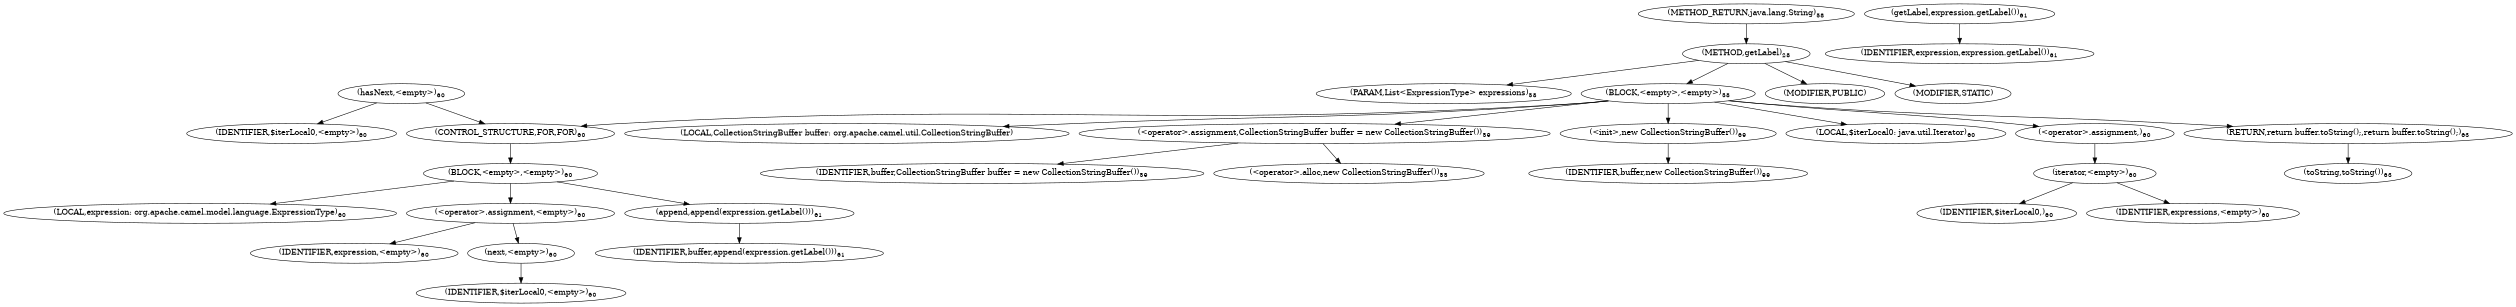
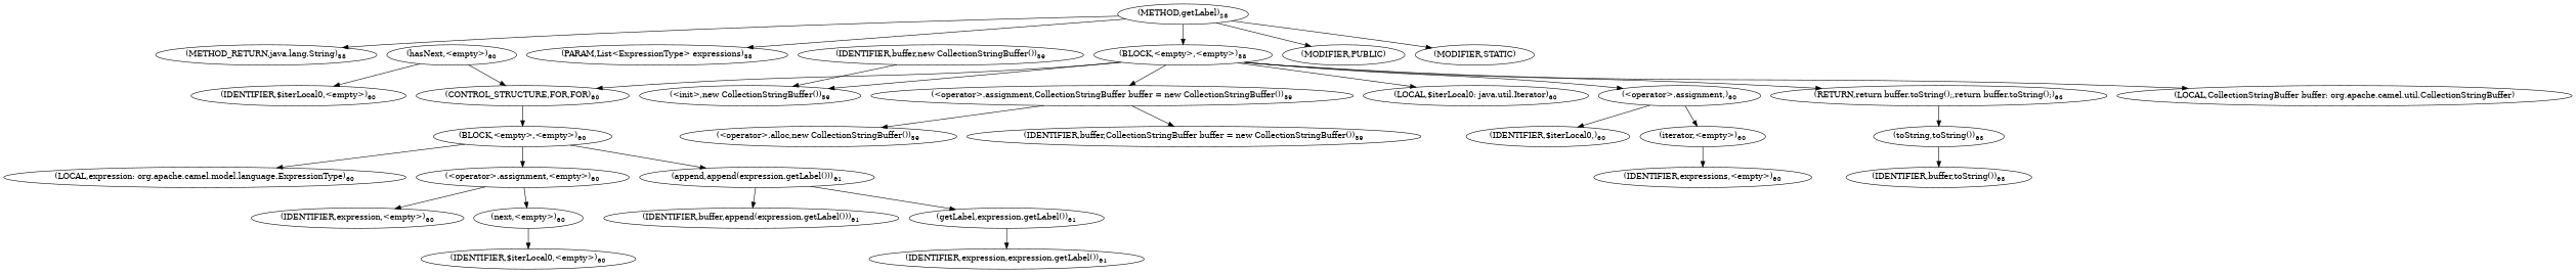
  digraph {
    n1 [label=<(METHOD,getLabel)<SUB>28</SUB>>]
    n2 [label=<(PARAM,List&lt;ExpressionType&gt; expressions)<SUB>58</SUB>>]
    n3 [label=<(BLOCK,&lt;empty&gt;,&lt;empty&gt;)<SUB>58</SUB>>]
    n4 [label=<(MODIFIER,PUBLIC)>]
    n5 [label=<(MODIFIER,STATIC)>]
    n6 [label=<(METHOD_RETURN,java.lang.String)<SUB>58</SUB>>]
    n7 [label=<(LOCAL,CollectionStringBuffer buffer: org.apache.camel.util.CollectionStringBuffer)>]
    n8 [label=<(&lt;operator&gt;.assignment,CollectionStringBuffer buffer = new CollectionStringBuffer())<SUB>59</SUB>>]
-   n9 [label=<(&lt;init&gt;,new CollectionStringBuffer())<SUB>69</SUB>>]
+   n9 [label=<(&lt;init&gt;,new CollectionStringBuffer())<SUB>59</SUB>>]
    n10 [label=<(LOCAL,$iterLocal0: java.util.Iterator)<SUB>60</SUB>>]
    n11 [label=<(&lt;operator&gt;.assignment,)<SUB>60</SUB>>]
    n12 [label=<(CONTROL_STRUCTURE,FOR,FOR)<SUB>60</SUB>>]
    n13 [label=<(RETURN,return buffer.toString();,return buffer.toString();)<SUB>63</SUB>>]
    n14 [label=<(IDENTIFIER,buffer,CollectionStringBuffer buffer = new CollectionStringBuffer())<SUB>59</SUB>>]
-   n15 [label=<(&lt;operator&gt;.alloc,new CollectionStringBuffer())<SUB>55</SUB>>]
-   n16 [label=<(IDENTIFIER,buffer,new CollectionStringBuffer())<SUB>99</SUB>>]
+   n15 [label=<(&lt;operator&gt;.alloc,new CollectionStringBuffer())<SUB>59</SUB>>]
+   n16 [label=<(IDENTIFIER,buffer,new CollectionStringBuffer())<SUB>59</SUB>>]
    n17 [label=<(IDENTIFIER,$iterLocal0,)<SUB>60</SUB>>]
    n18 [label=<(iterator,&lt;empty&gt;)<SUB>60</SUB>>]
    n19 [label=<(BLOCK,&lt;empty&gt;,&lt;empty&gt;)<SUB>60</SUB>>]
    n20 [label=<(toString,toString())<SUB>63</SUB>>]
    n21 [label=<(IDENTIFIER,expressions,&lt;empty&gt;)<SUB>60</SUB>>]
    n22 [label=<(hasNext,&lt;empty&gt;)<SUB>60</SUB>>]
    n23 [label=<(IDENTIFIER,$iterLocal0,&lt;empty&gt;)<SUB>60</SUB>>]
    n24 [label=<(LOCAL,expression: org.apache.camel.model.language.ExpressionType)<SUB>60</SUB>>]
    n25 [label=<(&lt;operator&gt;.assignment,&lt;empty&gt;)<SUB>60</SUB>>]
    n26 [label=<(append,append(expression.getLabel()))<SUB>61</SUB>>]
    n27 [label=<(IDENTIFIER,expression,&lt;empty&gt;)<SUB>60</SUB>>]
    n28 [label=<(next,&lt;empty&gt;)<SUB>60</SUB>>]
    n29 [label=<(IDENTIFIER,buffer,append(expression.getLabel()))<SUB>61</SUB>>]
    n30 [label=<(getLabel,expression.getLabel())<SUB>61</SUB>>]
    n31 [label=<(IDENTIFIER,$iterLocal0,&lt;empty&gt;)<SUB>60</SUB>>]
    n32 [label=<(IDENTIFIER,expression,expression.getLabel())<SUB>61</SUB>>]
+   n33 [label=<(IDENTIFIER,buffer,toString())<SUB>63</SUB>>]
    n1 -> n2
    n1 -> n3
    n1 -> n4
    n1 -> n5
-   n6 -> n1
+   n1 -> n6
    n3 -> n7
    n3 -> n8
    n3 -> n9
    n3 -> n10
    n3 -> n11
    n3 -> n12
    n3 -> n13
    n8 -> n14
    n8 -> n15
-   n9 -> n16
-   n18 -> n17
+   n16 -> n9
+   n11 -> n17
    n11 -> n18
    n12 -> n19
    n13 -> n20
    n18 -> n21
    n19 -> n24
    n19 -> n25
    n19 -> n26
+   n20 -> n33
    n22 -> n12
    n22 -> n23
    n25 -> n27
    n25 -> n28
    n26 -> n29
+   n26 -> n30
    n28 -> n31
    n30 -> n32
  }
